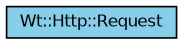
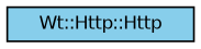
  digraph {
    rankdir=LR
-   n1 [color=black fillcolor=skyblue fontname=Helvetica fontsize=10 height=0.2 label="Wt::Http::Request" shape=box style=filled width=0.4]
+   n1 [color=black fillcolor=skyblue fontname=Helvetica fontsize=10 height=0.2 label="Wt::Http::Http" shape=box style=filled width=0.4]
  }
